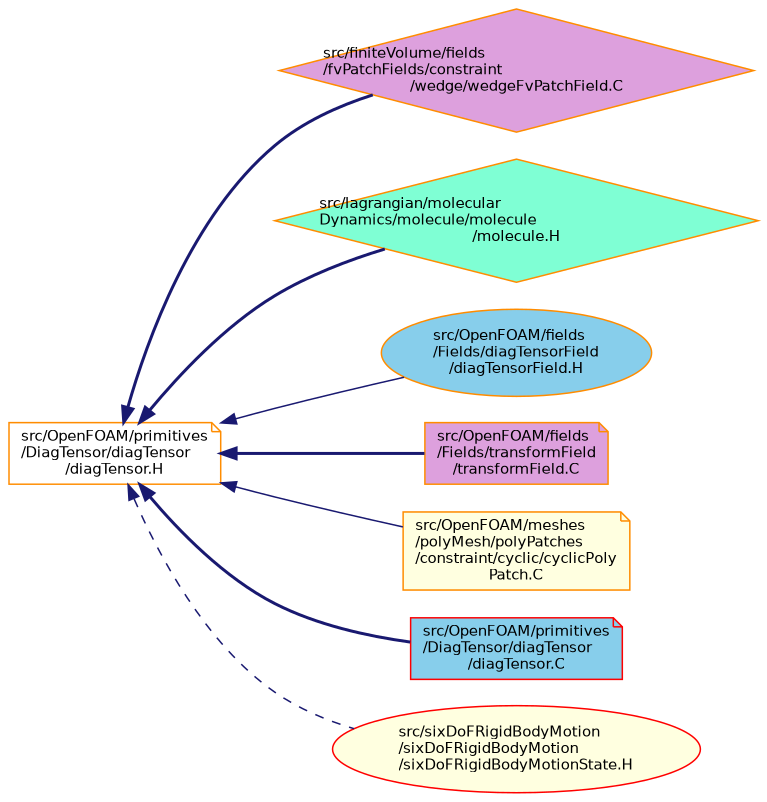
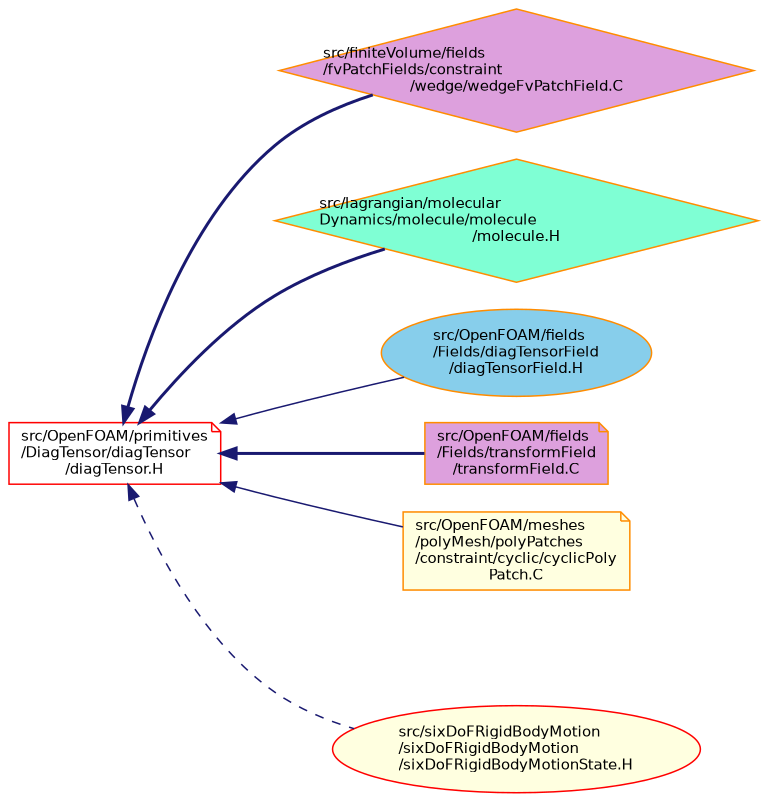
  digraph {
    rankdir=LR
    node [color=darkorange fillcolor=plum fontname=Helvetica fontsize=10 shape=note style=filled]
    edge [color=midnightblue dir=back fontname=Helvetica fontsize=10 labelfontname=Helvetica labelfontsize=10 style=bold]
-   n1 [fillcolor=white fontcolor=black height=0.2 label="src/OpenFOAM/primitives\l/DiagTensor/diagTensor\l/diagTensor.H" width=0.4]
+   n1 [color=red fillcolor=white fontcolor=black height=0.2 label="src/OpenFOAM/primitives\l/DiagTensor/diagTensor\l/diagTensor.H" width=0.4]
    n2 [height=0.2 label="src/finiteVolume/fields\l/fvPatchFields/constraint\l/wedge/wedgeFvPatchField.C" shape=diamond width=0.4]
    n3 [fillcolor=aquamarine height=0.2 label="src/lagrangian/molecular\lDynamics/molecule/molecule\l/molecule.H" shape=diamond width=0.4]
    n4 [fillcolor=skyblue height=0.2 label="src/OpenFOAM/fields\l/Fields/diagTensorField\l/diagTensorField.H" shape=ellipse width=0.4]
    n5 [height=0.2 label="src/OpenFOAM/fields\l/Fields/transformField\l/transformField.C" width=0.4]
    n6 [fillcolor=lightyellow height=0.2 label="src/OpenFOAM/meshes\l/polyMesh/polyPatches\l/constraint/cyclic/cyclicPoly\lPatch.C" width=0.4]
-   n7 [color=red fillcolor=skyblue height=0.2 label="src/OpenFOAM/primitives\l/DiagTensor/diagTensor\l/diagTensor.C" width=0.4]
    n8 [color=red fillcolor=lightyellow height=0.2 label="src/sixDoFRigidBodyMotion\l/sixDoFRigidBodyMotion\l/sixDoFRigidBodyMotionState.H" shape=ellipse width=0.4]
    n1 -> n2
    n1 -> n3
    n1 -> n4 [style=solid]
    n1 -> n5
    n1 -> n6 [style=solid]
-   n1 -> n7
    n1 -> n8 [style=dashed]
  }
